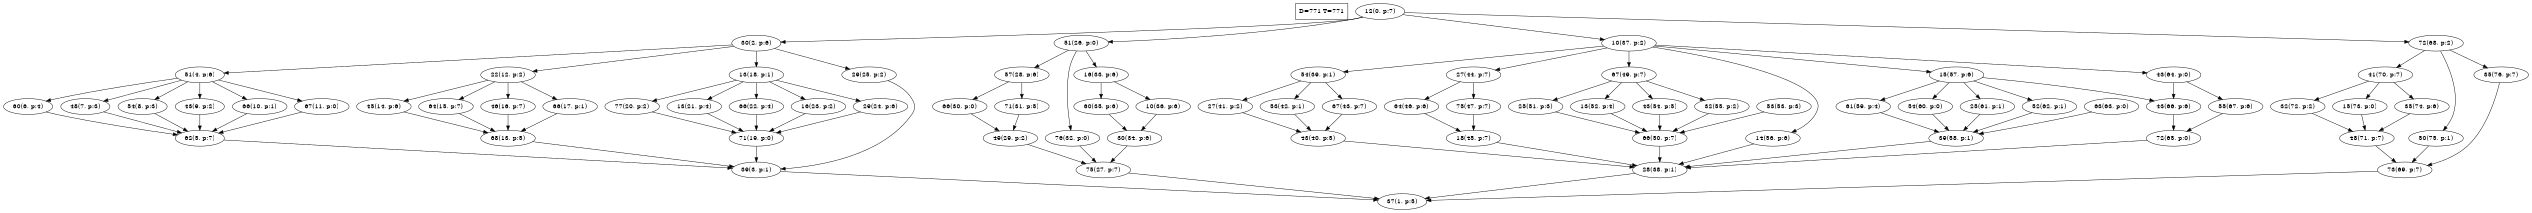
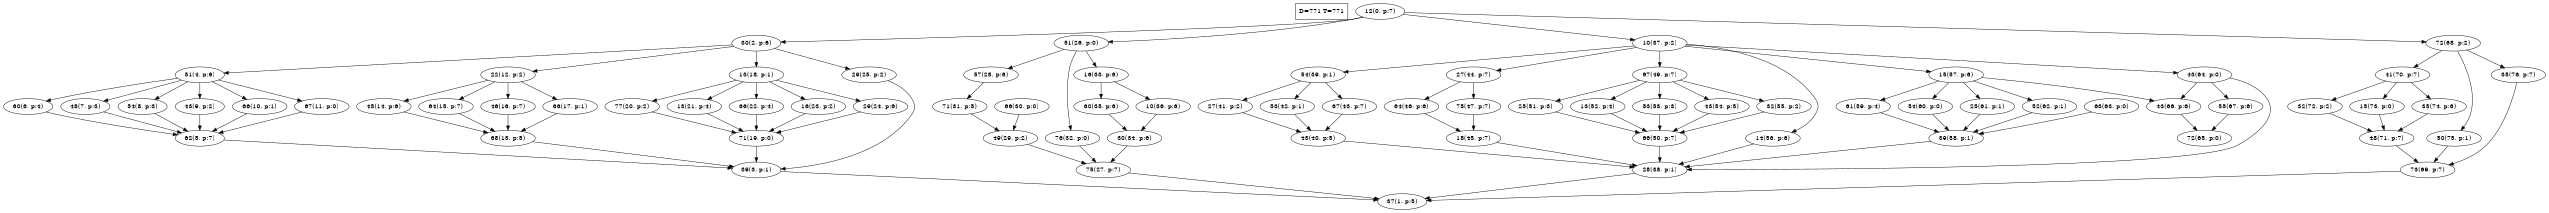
  digraph {
    n1 [label="D=771 T=771" shape=box]
    n2 [label="12(0, p:7)"]
    n3 [label="30(2, p:6)"]
    n4 [label="51(26, p:0)"]
    n5 [label="10(37, p:2)"]
    n6 [label="72(68, p:2)"]
    n7 [label="51(4, p:6)"]
    n8 [label="22(12, p:2)"]
    n9 [label="13(18, p:1)"]
    n10 [label="29(25, p:2)"]
    n11 [label="57(28, p:6)"]
    n12 [label="76(32, p:0)"]
    n13 [label="16(33, p:6)"]
    n14 [label="54(39, p:1)"]
    n15 [label="27(44, p:7)"]
    n16 [label="67(49, p:7)"]
    n17 [label="14(56, p:6)"]
    n18 [label="15(57, p:6)"]
    n19 [label="43(64, p:0)"]
    n20 [label="41(70, p:7)"]
    n21 [label="50(75, p:1)"]
    n22 [label="35(76, p:7)"]
    n23 [label="37(1, p:5)"]
    n24 [label="60(6, p:4)"]
    n25 [label="48(7, p:3)"]
    n26 [label="54(8, p:3)"]
    n27 [label="43(9, p:2)"]
    n28 [label="66(10, p:1)"]
    n29 [label="67(11, p:0)"]
    n30 [label="45(14, p:6)"]
    n31 [label="64(15, p:7)"]
    n32 [label="46(16, p:7)"]
    n33 [label="66(17, p:1)"]
    n34 [label="77(20, p:2)"]
    n35 [label="13(21, p:4)"]
    n36 [label="66(22, p:4)"]
    n37 [label="16(23, p:2)"]
    n38 [label="29(24, p:6)"]
    n39 [label="39(3, p:1)"]
    n40 [label="62(5, p:7)"]
    n41 [label="68(13, p:5)"]
    n42 [label="71(19, p:0)"]
    n43 [label="66(30, p:0)"]
    n44 [label="71(31, p:5)"]
    n45 [label="75(27, p:7)"]
    n46 [label="60(35, p:6)"]
    n47 [label="10(36, p:6)"]
    n48 [label="49(29, p:2)"]
    n49 [label="30(34, p:6)"]
    n50 [label="27(41, p:2)"]
    n51 [label="53(42, p:1)"]
    n52 [label="67(43, p:7)"]
    n53 [label="64(46, p:6)"]
    n54 [label="75(47, p:7)"]
    n55 [label="25(51, p:3)"]
    n56 [label="13(52, p:4)"]
    n57 [label="53(53, p:3)"]
    n58 [label="43(54, p:5)"]
    n59 [label="32(55, p:2)"]
    n60 [label="28(38, p:1)"]
    n61 [label="61(59, p:4)"]
    n62 [label="54(60, p:0)"]
    n63 [label="25(61, p:1)"]
    n64 [label="52(62, p:1)"]
    n65 [label="43(66, p:6)"]
    n66 [label="55(67, p:6)"]
    n67 [label="43(40, p:5)"]
    n68 [label="18(45, p:7)"]
    n69 [label="66(50, p:7)"]
    n70 [label="39(58, p:1)"]
    n71 [label="63(63, p:0)"]
    n72 [label="72(65, p:0)"]
    n73 [label="32(72, p:2)"]
    n74 [label="15(73, p:0)"]
    n75 [label="35(74, p:6)"]
    n76 [label="73(69, p:7)"]
    n77 [label="48(71, p:7)"]
    n2 -> n3
    n2 -> n4
    n2 -> n5
    n2 -> n6
    n3 -> n7
    n3 -> n8
    n3 -> n9
    n3 -> n10
    n4 -> n11
    n4 -> n12
    n4 -> n13
    n5 -> n14
    n5 -> n15
    n5 -> n16
    n5 -> n17
    n5 -> n18
    n5 -> n19
    n6 -> n20
    n6 -> n21
    n6 -> n22
    n7 -> n24
    n7 -> n25
    n7 -> n26
    n7 -> n27
    n7 -> n28
    n7 -> n29
    n8 -> n30
    n8 -> n31
    n8 -> n32
    n8 -> n33
    n9 -> n34
    n9 -> n35
    n9 -> n36
    n9 -> n37
    n9 -> n38
    n10 -> n39
-   n11 -> n43
    n11 -> n44
    n12 -> n45
    n13 -> n46
    n13 -> n47
    n14 -> n50
    n14 -> n51
    n14 -> n52
    n15 -> n53
    n15 -> n54
    n16 -> n55
    n16 -> n56
+   n16 -> n57
    n16 -> n58
    n16 -> n59
    n17 -> n60
    n18 -> n61
    n18 -> n62
    n18 -> n63
    n18 -> n64
    n18 -> n65
    n19 -> n65
    n19 -> n66
    n20 -> n73
    n20 -> n74
    n20 -> n75
    n21 -> n76
    n22 -> n76
    n24 -> n40
    n25 -> n40
    n26 -> n40
    n27 -> n40
    n28 -> n40
    n29 -> n40
    n30 -> n41
    n31 -> n41
    n32 -> n41
    n33 -> n41
    n34 -> n42
    n35 -> n42
    n36 -> n42
    n37 -> n42
    n38 -> n42
    n39 -> n23
    n40 -> n39
    n41 -> n39
    n42 -> n39
    n43 -> n48
    n44 -> n48
    n45 -> n23
    n46 -> n49
    n47 -> n49
    n48 -> n45
    n49 -> n45
    n50 -> n67
    n51 -> n67
    n52 -> n67
    n53 -> n68
    n54 -> n68
    n55 -> n69
    n56 -> n69
    n57 -> n69
    n58 -> n69
    n59 -> n69
    n60 -> n23
    n61 -> n70
    n62 -> n70
    n63 -> n70
    n64 -> n70
    n65 -> n72
    n66 -> n72
    n67 -> n60
    n68 -> n60
    n69 -> n60
    n70 -> n60
    n71 -> n70
-   n72 -> n60
+   n19 -> n60
    n73 -> n77
    n74 -> n77
    n75 -> n77
    n76 -> n23
    n77 -> n76
  }
